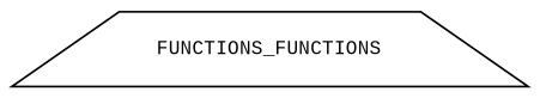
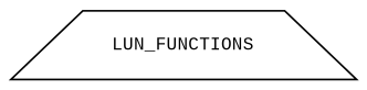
  digraph {
    rankdir=LR
    fontname="Liberation Mono"
-   n1 [color=black fillcolor=white fontname="Liberation Mono" fontsize=10 height=0.2 label=FUNCTIONS_FUNCTIONS shape=trapezium style=filled width=0.4]
+   n1 [color=black fillcolor=white fontname="Liberation Mono" fontsize=10 height=0.2 label=LUN_FUNCTIONS shape=trapezium style=filled width=0.4]
  }
